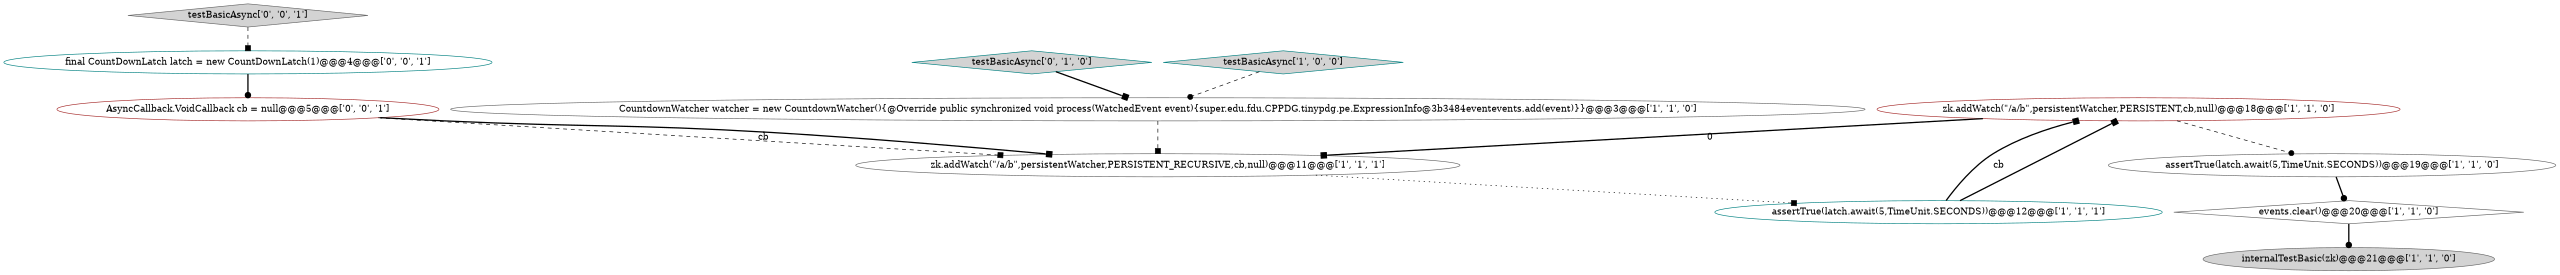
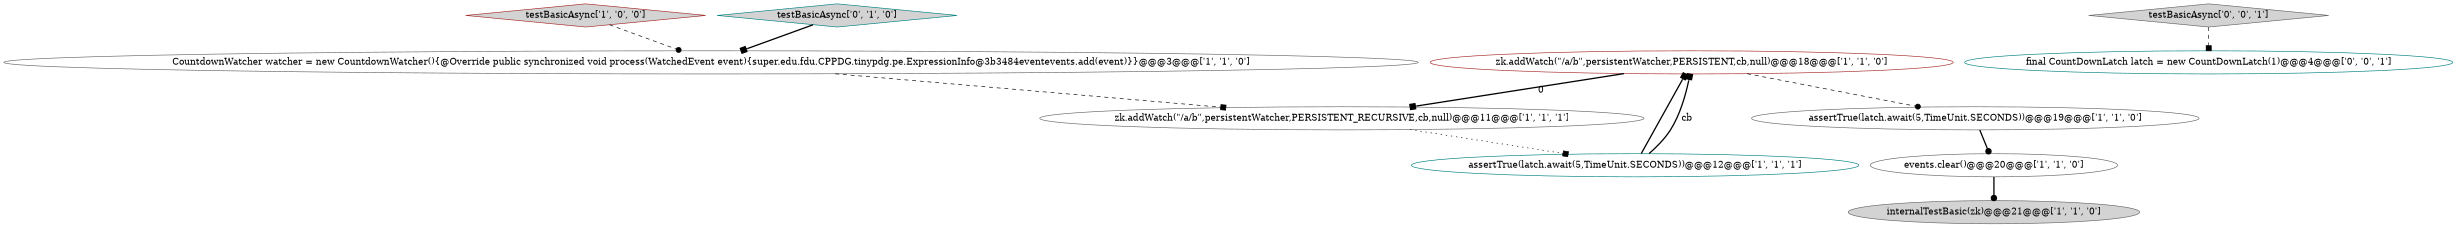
  digraph {
    node [color=gray40 fillcolor=white shape=ellipse style=filled]
    edge [arrowhead=box style=bold]
    n1 [label="assertTrue(latch.await(5,TimeUnit.SECONDS))@@@19@@@['1', '1', '0']"]
-   n2 [label="events.clear()@@@20@@@['1', '1', '0']" shape=diamond]
+   n2 [label="events.clear()@@@20@@@['1', '1', '0']"]
    n3 [fillcolor=lightgray label="internalTestBasic(zk)@@@21@@@['1', '1', '0']"]
-   n4 [color=brown label="AsyncCallback.VoidCallback cb = null@@@5@@@['0', '0', '1']"]
    n5 [label="zk.addWatch(\"/a/b\",persistentWatcher,PERSISTENT_RECURSIVE,cb,null)@@@11@@@['1', '1', '1']"]
    n6 [color=teal label="assertTrue(latch.await(5,TimeUnit.SECONDS))@@@12@@@['1', '1', '1']"]
-   n7 [color=teal fillcolor=lightgray label="testBasicAsync['1', '0', '0']" shape=diamond]
+   n7 [color=brown fillcolor=lightgray label="testBasicAsync['1', '0', '0']" shape=diamond]
    n8 [label="CountdownWatcher watcher = new CountdownWatcher(){@Override public synchronized void process(WatchedEvent event){super.edu.fdu.CPPDG.tinypdg.pe.ExpressionInfo@3b3484eventevents.add(event)}}@@@3@@@['1', '1', '0']"]
    n9 [color=brown label="zk.addWatch(\"/a/b\",persistentWatcher,PERSISTENT,cb,null)@@@18@@@['1', '1', '0']"]
    n10 [color=teal label="final CountDownLatch latch = new CountDownLatch(1)@@@4@@@['0', '0', '1']"]
    n11 [fillcolor=lightgray label="testBasicAsync['0', '0', '1']" shape=diamond]
    n12 [color=teal fillcolor=lightgray label="testBasicAsync['0', '1', '0']" shape=diamond]
    n1 -> n2 [arrowhead=dot]
    n2 -> n3 [arrowhead=dot]
-   n4 -> n5 [label=cb style=dashed]
-   n4 -> n5
    n5 -> n6 [style=dotted]
    n6 -> n9
    n6 -> n9 [label=cb]
    n7 -> n8 [arrowhead=dot style=dashed]
    n8 -> n5 [style=dashed]
    n9 -> n1 [arrowhead=dot style=dashed]
    n9 -> n5 [label=0]
-   n10 -> n4 [arrowhead=dot]
    n11 -> n10 [style=dashed]
    n12 -> n8
  }
